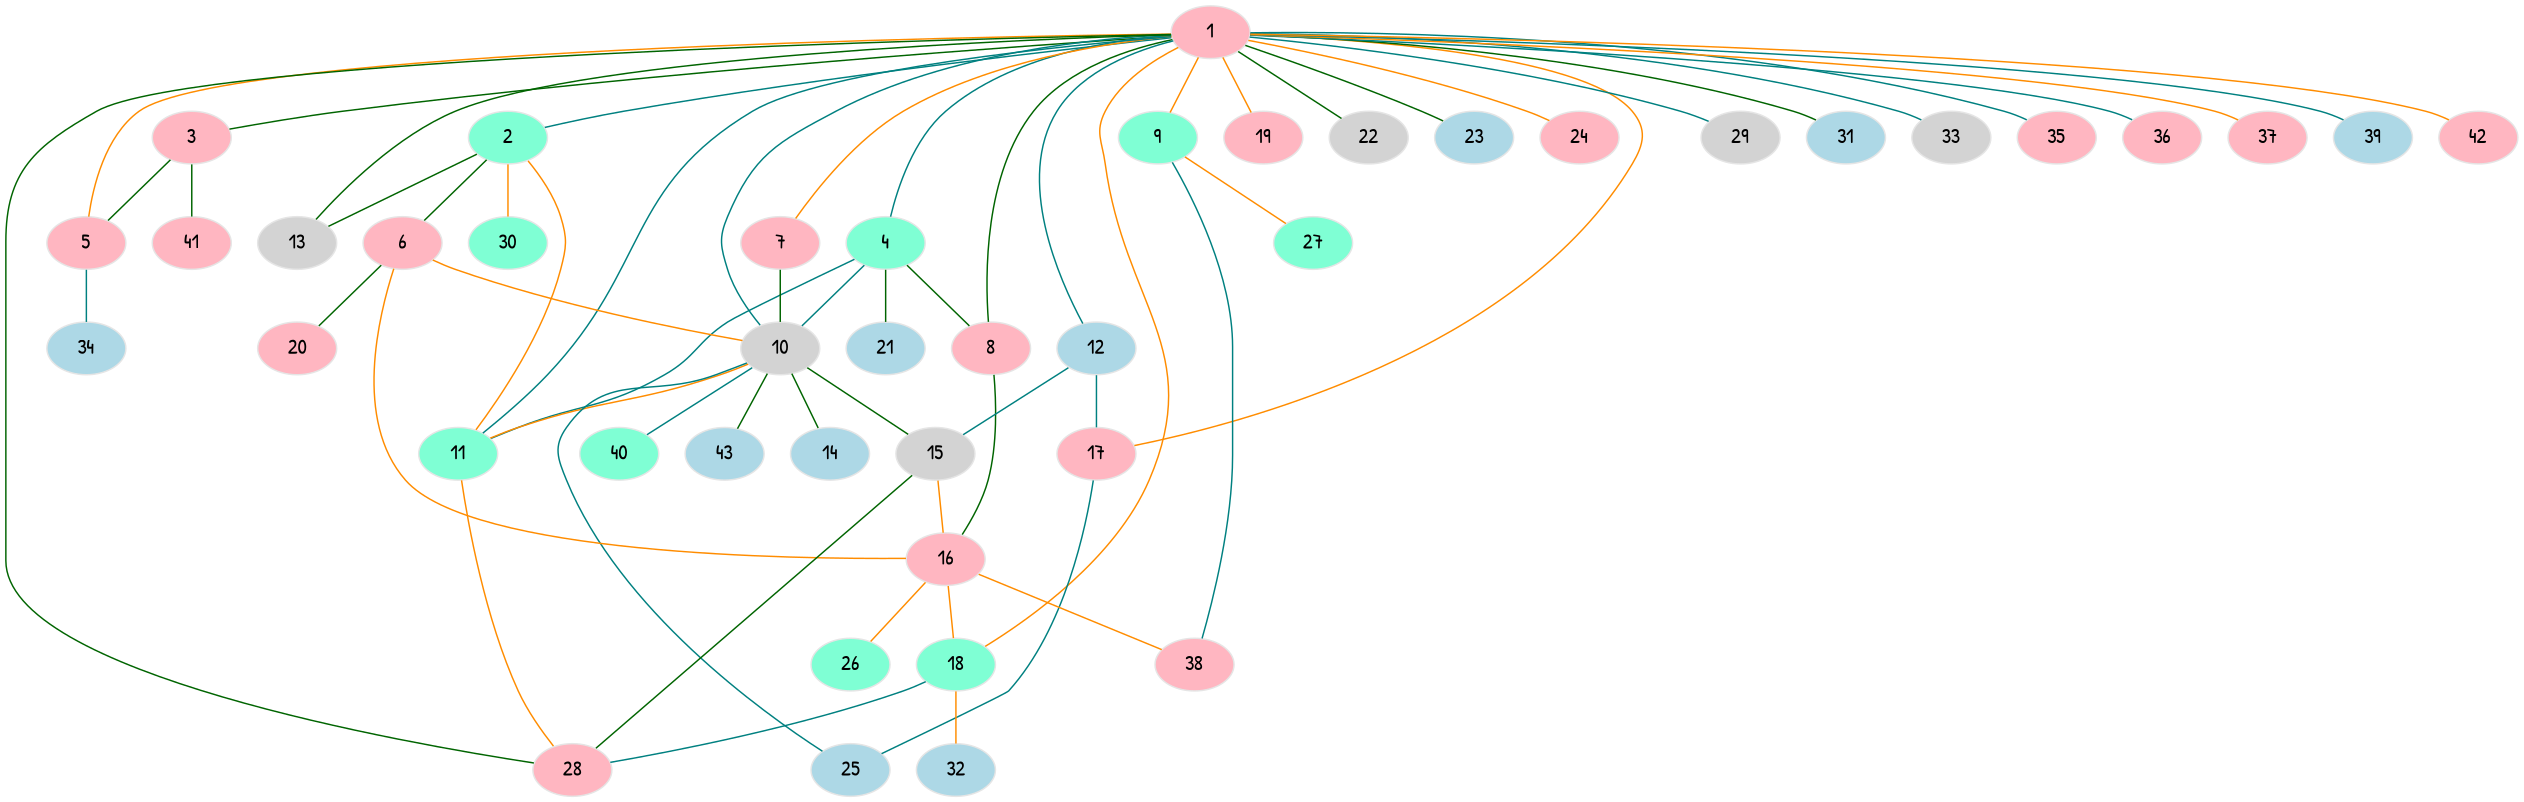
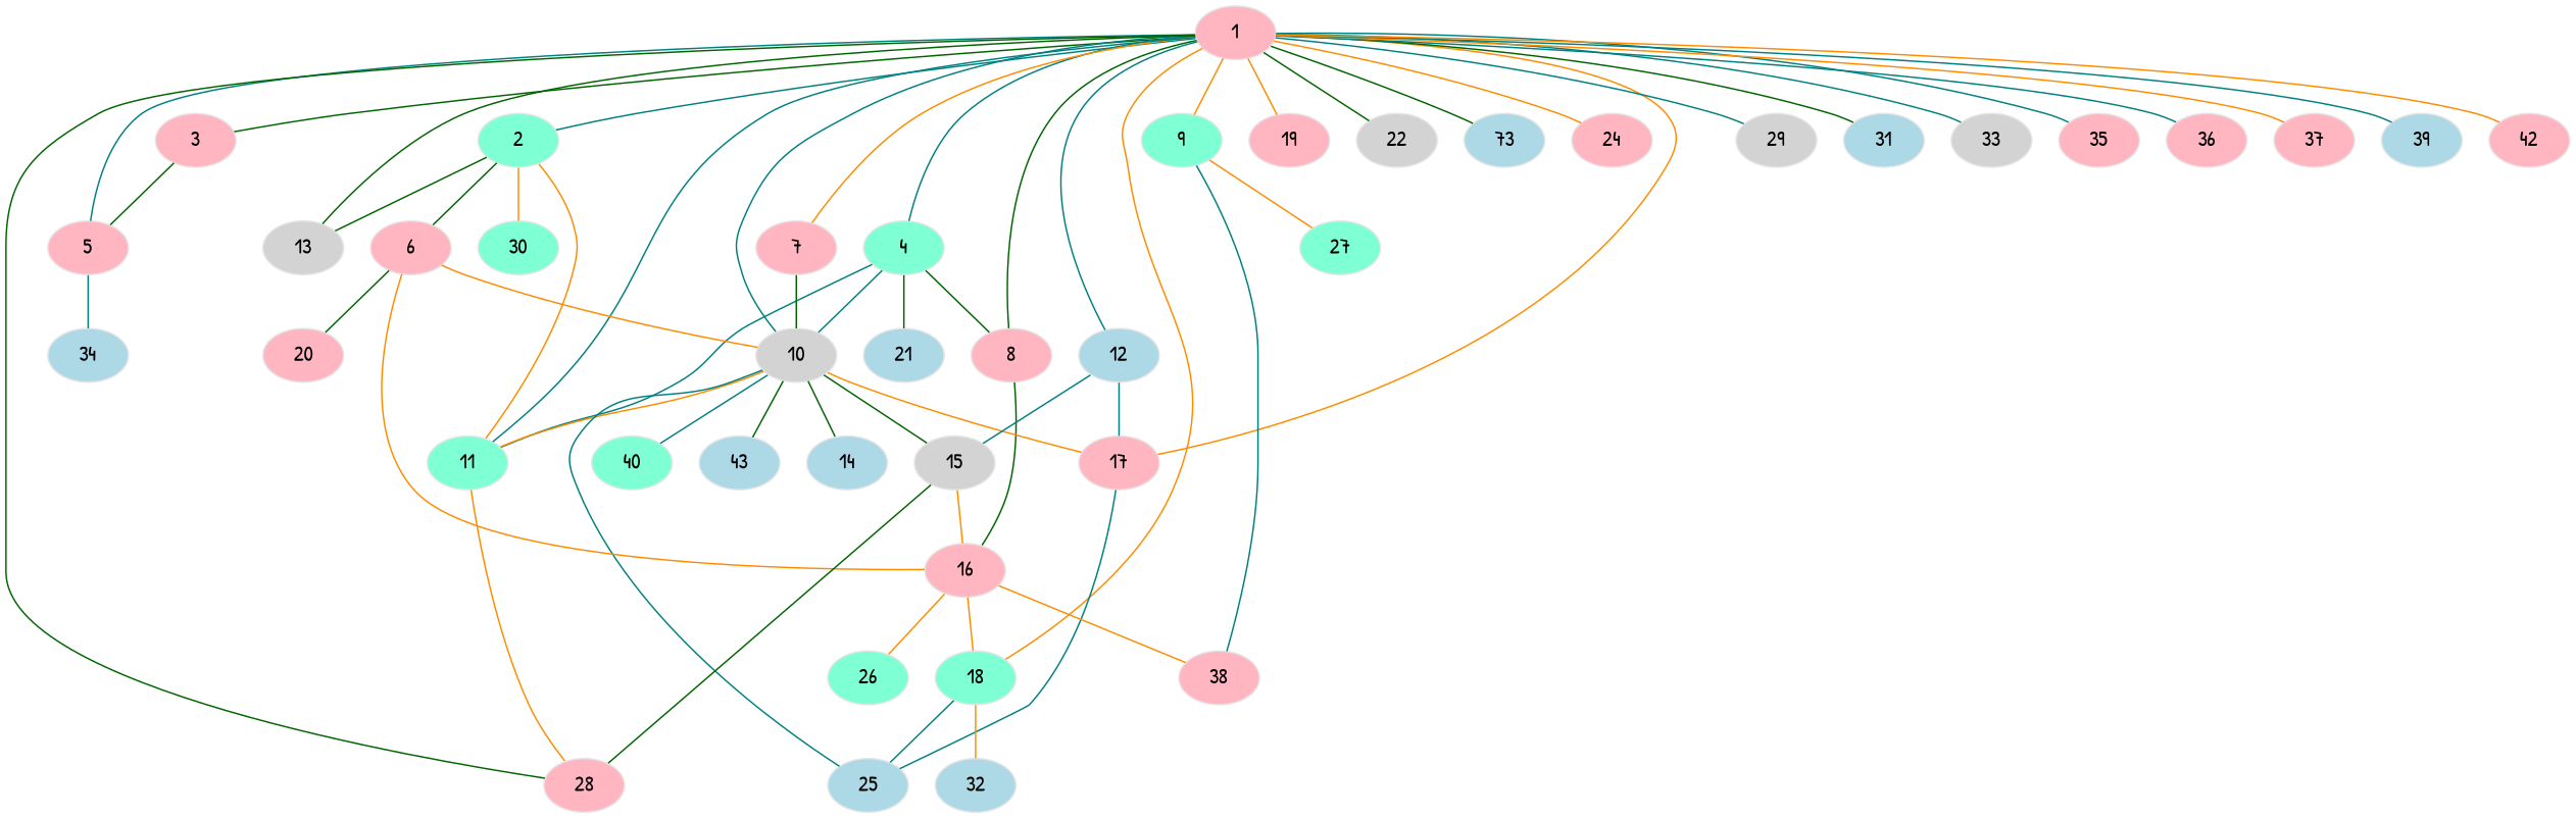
  graph {
    fontname="Patrick Hand"
    node [color=gray90 fillcolor=lightpink fontname="Patrick Hand" style=filled]
    edge [color=darkorange fontname="Patrick Hand" weight=1.0]
    2 [fillcolor=aquamarine]
    1
    3
    4 [fillcolor=aquamarine]
    5
    7
    8
    9 [fillcolor=aquamarine]
    10 [fillcolor=lightgrey]
    11 [fillcolor=aquamarine]
    12 [fillcolor=lightblue]
    13 [fillcolor=lightgrey]
    17
    18 [fillcolor=aquamarine]
    19
    22 [fillcolor=lightgrey]
-   23 [fillcolor=lightblue]
+   23 [fillcolor=lightblue label=73]
    24
    28
    29 [fillcolor=lightgrey]
    31 [fillcolor=lightblue]
    33 [fillcolor=lightgrey]
    35
    36
    37
    39 [fillcolor=lightblue]
    42
    6
    30 [fillcolor=aquamarine]
-   41
    21 [fillcolor=lightblue]
    34 [fillcolor=lightblue]
    16
    27 [fillcolor=aquamarine]
    38
    14 [fillcolor=lightblue]
    15 [fillcolor=lightgrey]
    25 [fillcolor=lightblue]
    40 [fillcolor=aquamarine]
    43 [fillcolor=lightblue]
    32 [fillcolor=lightblue]
    20
    26 [fillcolor=aquamarine]
    2 -- 11
    2 -- 13 [color=darkgreen]
    2 -- 6 [color=darkgreen]
    2 -- 30 [weight=2.0]
    1 -- 2 [color=teal]
    1 -- 3 [color=darkgreen]
    1 -- 4 [color=teal]
-   1 -- 5
+   1 -- 5 [color=teal]
    1 -- 7
    1 -- 8 [color=darkgreen]
    1 -- 9
    1 -- 10 [color=teal]
    1 -- 11 [color=teal]
    1 -- 12 [color=teal]
    1 -- 13 [color=darkgreen]
    1 -- 17
    1 -- 18
    1 -- 19
    1 -- 22 [color=darkgreen]
    1 -- 23 [color=darkgreen]
    1 -- 24
    1 -- 28 [color=darkgreen]
    1 -- 29 [color=teal]
    1 -- 31 [color=darkgreen]
    1 -- 33 [color=teal]
    1 -- 35 [color=teal]
    1 -- 36 [color=teal]
    1 -- 37
    1 -- 39 [color=teal]
    1 -- 42
    3 -- 5 [color=darkgreen]
-   3 -- 41 [color=darkgreen]
    4 -- 8 [color=darkgreen]
    4 -- 10 [color=teal]
    4 -- 11 [color=teal]
    4 -- 21 [color=darkgreen weight=2.0]
    5 -- 34 [color=teal]
    7 -- 10 [color=darkgreen]
    8 -- 16 [color=darkgreen]
    9 -- 27
    9 -- 38 [color=teal]
    10 -- 11
+   10 -- 17
    10 -- 14 [color=darkgreen]
    10 -- 15 [color=darkgreen]
    10 -- 25 [color=teal]
    10 -- 40 [color=teal]
    10 -- 43 [color=darkgreen]
    11 -- 28
    12 -- 17 [color=teal]
    12 -- 15 [color=teal]
    17 -- 25 [color=teal]
-   18 -- 28 [color=teal]
+   18 -- 25 [color=teal]
    18 -- 32 [weight=2.0]
    6 -- 10
    6 -- 16
    6 -- 20 [color=darkgreen]
    16 -- 18
    16 -- 38
    16 -- 26
    15 -- 28 [color=darkgreen]
    15 -- 16
  }
